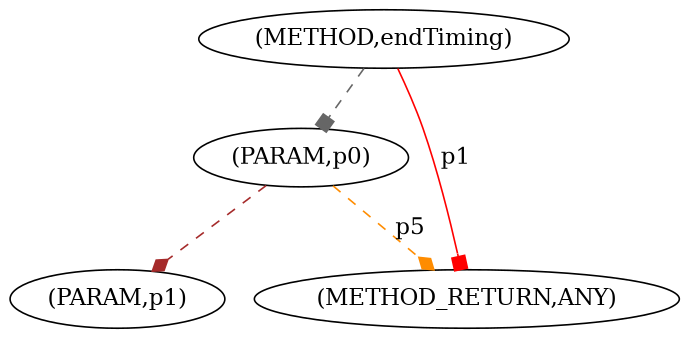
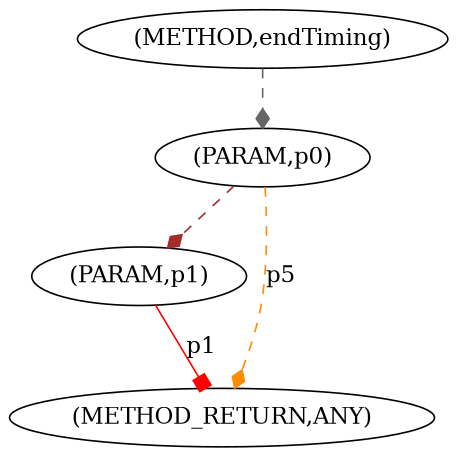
  digraph {
    edge [arrowhead=box style=dashed]
    n1 [label=<(METHOD,endTiming)>]
    n2 [label=<(PARAM,p0)>]
    n3 [label=<(PARAM,p1)>]
    n4 [label=<(METHOD_RETURN,ANY)>]
-   n1 -> n2 [color=gray40]
+   n1 -> n2 [arrowhead=diamond color=gray40]
    n2 -> n3 [arrowhead=diamond color=brown]
    n2 -> n4 [arrowhead=diamond color=darkorange label=p5]
-   n1 -> n4 [color=red label=p1 style=solid]
+   n3 -> n4 [color=red label=p1 style=solid]
  }
